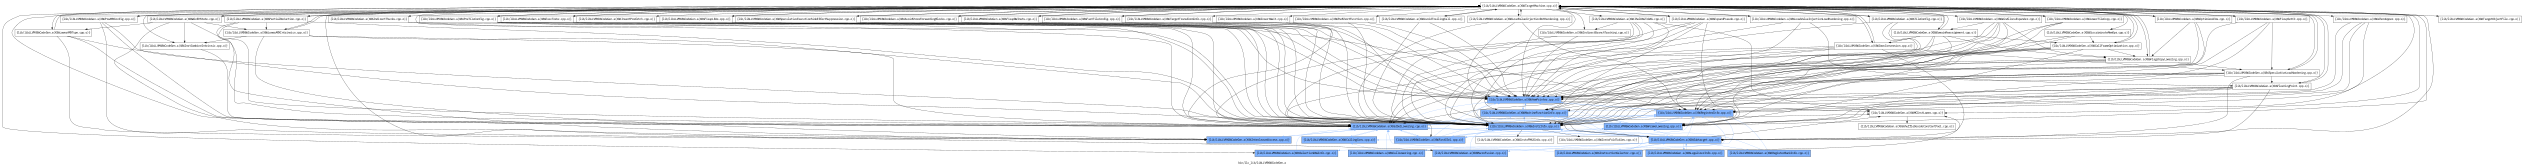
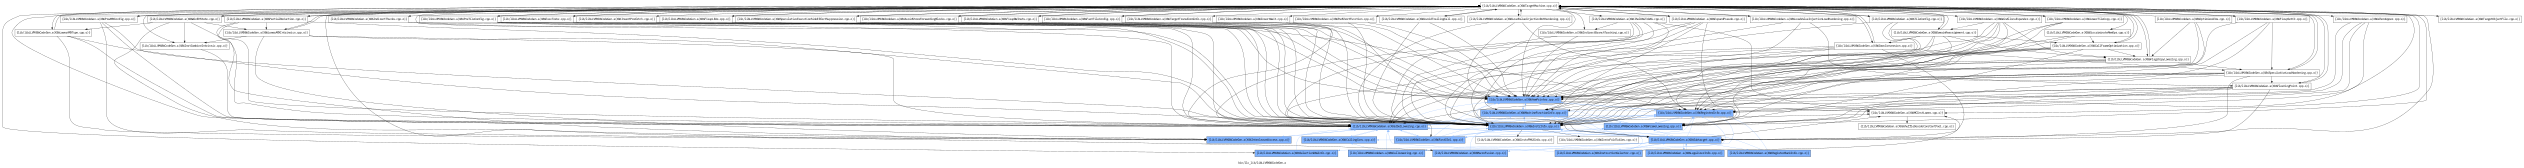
  digraph {
    fontname="IBM Plex Mono"
    label="bin/llc_lib/libLLVMX86CodeGen.a"
    rankdir=TB
    node [fontname="IBM Plex Mono" group=0 shape=box]
    edge [fontname="IBM Plex Mono"]
    n1 [fillcolor="0.600000 0.5 1" group=1 label="{lib/libLLVMX86CodeGen.a(X86AsmPrinter.cpp.o)}" style=filled]
    n2 [label="{lib/libLLVMX86CodeGen.a(X86MCInstLower.cpp.o)}"]
    n3 [fillcolor="0.600000 0.5 1" group=1 label="{lib/libLLVMX86CodeGen.a(X86MachineFunctionInfo.cpp.o)}" style=filled]
    n4 [fillcolor="0.600000 0.5 1" group=1 label="{lib/libLLVMX86CodeGen.a(X86RegisterInfo.cpp.o)}" style=filled]
    n5 [label="{lib/libLLVMX86CodeGen.a(X86ShuffleDecodeConstantPool.cpp.o)}"]
    n6 [fillcolor="0.600000 0.5 1" group=1 label="{lib/libLLVMX86CodeGen.a(X86ISelLowering.cpp.o)}" style=filled]
    n7 [fillcolor="0.600000 0.5 1" group=1 label="{lib/libLLVMX86CodeGen.a(X86InstrInfo.cpp.o)}" style=filled]
    n8 [fillcolor="0.600000 0.5 1" group=1 label="{lib/libLLVMX86CodeGen.a(X86FrameLowering.cpp.o)}" style=filled]
    n9 [fillcolor="0.600000 0.5 1" group=1 label="{lib/libLLVMX86CodeGen.a(X86FastISel.cpp.o)}" style=filled]
    n10 [fillcolor="0.600000 0.5 1" group=1 label="{lib/libLLVMX86CodeGen.a(X86CallingConv.cpp.o)}" style=filled]
    n11 [fillcolor="0.600000 0.5 1" group=1 label="{lib/libLLVMX86CodeGen.a(X86InterleavedAccess.cpp.o)}" style=filled]
    n12 [fillcolor="0.600000 0.5 1" group=1 label="{lib/libLLVMX86CodeGen.a(X86Subtarget.cpp.o)}" style=filled]
    n13 [label="{lib/libLLVMX86CodeGen.a(X86InstrFoldTables.cpp.o)}"]
    n14 [label="{lib/libLLVMX86CodeGen.a(X86InstrFMA3Info.cpp.o)}"]
    n15 [fillcolor="0.600000 0.5 1" group=1 label="{lib/libLLVMX86CodeGen.a(X86SelectionDAGInfo.cpp.o)}" style=filled]
    n16 [fillcolor="0.600000 0.5 1" group=1 label="{lib/libLLVMX86CodeGen.a(X86MacroFusion.cpp.o)}" style=filled]
    n17 [fillcolor="0.600000 0.5 1" group=1 label="{lib/libLLVMX86CodeGen.a(X86CallLowering.cpp.o)}" style=filled]
    n18 [fillcolor="0.600000 0.5 1" group=1 label="{lib/libLLVMX86CodeGen.a(X86LegalizerInfo.cpp.o)}" style=filled]
    n19 [fillcolor="0.600000 0.5 1" group=1 label="{lib/libLLVMX86CodeGen.a(X86RegisterBankInfo.cpp.o)}" style=filled]
    n20 [fillcolor="0.600000 0.5 1" group=1 label="{lib/libLLVMX86CodeGen.a(X86InstructionSelector.cpp.o)}" style=filled]
    n21 [label="{lib/libLLVMX86CodeGen.a(X86TargetMachine.cpp.o)}"]
    n22 [label="{lib/libLLVMX86CodeGen.a(X86ExpandPseudo.cpp.o)}"]
    n23 [label="{lib/libLLVMX86CodeGen.a(X86LowerTileCopy.cpp.o)}"]
    n24 [label="{lib/libLLVMX86CodeGen.a(X86FloatingPoint.cpp.o)}"]
    n25 [label="{lib/libLLVMX86CodeGen.a(X86LoadValueInjectionLoadHardening.cpp.o)}"]
    n26 [label="{lib/libLLVMX86CodeGen.a(X86FastTileConfig.cpp.o)}"]
    n27 [label="{lib/libLLVMX86CodeGen.a(X86TileConfig.cpp.o)}"]
    n28 [label="{lib/libLLVMX86CodeGen.a(X86SpeculativeLoadHardening.cpp.o)}"]
    n29 [label="{lib/libLLVMX86CodeGen.a(X86FlagsCopyLowering.cpp.o)}"]
    n30 [label="{lib/libLLVMX86CodeGen.a(X86FixupSetCC.cpp.o)}"]
    n31 [label="{lib/libLLVMX86CodeGen.a(X86OptimizeLEAs.cpp.o)}"]
    n32 [label="{lib/libLLVMX86CodeGen.a(X86CallFrameOptimization.cpp.o)}"]
    n33 [label="{lib/libLLVMX86CodeGen.a(X86InstCombineIntrinsic.cpp.o)}"]
    n34 [label="{lib/libLLVMX86CodeGen.a(X86SpeculativeExecutionSideEffectSuppression.cpp.o)}"]
    n35 [label="{lib/libLLVMX86CodeGen.a(X86IndirectThunks.cpp.o)}"]
    n36 [label="{lib/libLLVMX86CodeGen.a(X86LoadValueInjectionRetHardening.cpp.o)}"]
    n37 [label="{lib/libLLVMX86CodeGen.a(X86AvoidTrailingCall.cpp.o)}"]
    n38 [label="{lib/libLLVMX86CodeGen.a(X86AvoidStoreForwardingBlocks.cpp.o)}"]
    n39 [label="{lib/libLLVMX86CodeGen.a(X86PreTileConfig.cpp.o)}"]
    n40 [label="{lib/libLLVMX86CodeGen.a(X86CmovConversion.cpp.o)}"]
    n41 [label="{lib/libLLVMX86CodeGen.a(X86ISelDAGToDAG.cpp.o)}"]
    n42 [label="{lib/libLLVMX86CodeGen.a(X86IndirectBranchTracking.cpp.o)}"]
    n43 [label="{lib/libLLVMX86CodeGen.a(X86EvexToVex.cpp.o)}"]
    n44 [label="{lib/libLLVMX86CodeGen.a(X86DiscriminateMemOps.cpp.o)}"]
    n45 [label="{lib/libLLVMX86CodeGen.a(X86InsertPrefetch.cpp.o)}"]
    n46 [label="{lib/libLLVMX86CodeGen.a(X86FixupBWInsts.cpp.o)}"]
    n47 [label="{lib/libLLVMX86CodeGen.a(X86PadShortFunction.cpp.o)}"]
    n48 [label="{lib/libLLVMX86CodeGen.a(X86FixupLEAs.cpp.o)}"]
    n49 [label="{lib/libLLVMX86CodeGen.a(X86LowerAMXIntrinsics.cpp.o)}"]
    n50 [label="{lib/libLLVMX86CodeGen.a(X86LowerAMXType.cpp.o)}"]
    n51 [label="{lib/libLLVMX86CodeGen.a(X86PreAMXConfig.cpp.o)}"]
    n52 [label="{lib/libLLVMX86CodeGen.a(X86DomainReassignment.cpp.o)}"]
    n53 [label="{lib/libLLVMX86CodeGen.a(X86PartialReduction.cpp.o)}"]
    n54 [label="{lib/libLLVMX86CodeGen.a(X86TargetObjectFile.cpp.o)}"]
    n55 [label="{lib/libLLVMX86CodeGen.a(X86TargetTransformInfo.cpp.o)}"]
    n56 [label="{lib/libLLVMX86CodeGen.a(X86VZeroUpper.cpp.o)}"]
    n57 [label="{lib/libLLVMX86CodeGen.a(X86WinAllocaExpander.cpp.o)}"]
    n58 [label="{lib/libLLVMX86CodeGen.a(X86WinEHState.cpp.o)}"]
    n59 [label="{lib/libLLVMX86CodeGen.a(X86InsertWait.cpp.o)}"]
    subgraph sub_1 {
      rank=same
      n1
    }
    subgraph sub_2 {
      rank=same
      n2
      n3
      n4
    }
    subgraph sub_3 {
      rank=same
      n5
      n6
      n7
      n8
    }
    subgraph sub_4 {
      rank=same
      n9
      n10
      n11
      n12
      n13
      n14
    }
    n1 -> n2
    n1 -> n3 [color="0.600000 0.5 1"]
    n1 -> n4 [color="0.600000 0.5 1"]
    n2 -> n5
    n3 -> n1 [color="0.600000 0.5 1"]
    n3 -> n4 [color="0.600000 0.5 1"]
    n4 -> n1 [color="0.600000 0.5 1"]
    n4 -> n3 [color="0.600000 0.5 1"]
    n4 -> n6 [color="0.600000 0.5 1"]
    n4 -> n7 [color="0.600000 0.5 1"]
    n4 -> n8 [color="0.600000 0.5 1"]
    n6 -> n1 [color="0.600000 0.5 1"]
    n6 -> n2
    n6 -> n3 [color="0.600000 0.5 1"]
    n6 -> n4 [color="0.600000 0.5 1"]
    n6 -> n7 [color="0.600000 0.5 1"]
    n6 -> n8 [color="0.600000 0.5 1"]
    n6 -> n9 [color="0.600000 0.5 1"]
    n6 -> n10 [color="0.600000 0.5 1"]
    n6 -> n11 [color="0.600000 0.5 1"]
    n6 -> n12 [color="0.600000 0.5 1"]
    n7 -> n1 [color="0.600000 0.5 1"]
    n7 -> n3 [color="0.600000 0.5 1"]
    n7 -> n4 [color="0.600000 0.5 1"]
    n7 -> n6 [color="0.600000 0.5 1"]
    n7 -> n8 [color="0.600000 0.5 1"]
    n7 -> n9 [color="0.600000 0.5 1"]
    n7 -> n13
    n7 -> n14
    n8 -> n1 [color="0.600000 0.5 1"]
    n8 -> n3 [color="0.600000 0.5 1"]
    n8 -> n4 [color="0.600000 0.5 1"]
    n8 -> n6 [color="0.600000 0.5 1"]
    n8 -> n7 [color="0.600000 0.5 1"]
    n8 -> n9 [color="0.600000 0.5 1"]
    n9 -> n1 [color="0.600000 0.5 1"]
    n9 -> n3 [color="0.600000 0.5 1"]
    n9 -> n4 [color="0.600000 0.5 1"]
    n9 -> n6 [color="0.600000 0.5 1"]
    n9 -> n7 [color="0.600000 0.5 1"]
    n9 -> n10 [color="0.600000 0.5 1"]
    n9 -> n12 [color="0.600000 0.5 1"]
    n10 -> n6 [color="0.600000 0.5 1"]
    n11 -> n6 [color="0.600000 0.5 1"]
    n12 -> n2
    n12 -> n3 [color="0.600000 0.5 1"]
    n12 -> n4 [color="0.600000 0.5 1"]
    n12 -> n6 [color="0.600000 0.5 1"]
    n12 -> n7 [color="0.600000 0.5 1"]
    n12 -> n8 [color="0.600000 0.5 1"]
    n12 -> n15 [color="0.600000 0.5 1"]
    n12 -> n16 [color="0.600000 0.5 1"]
    n12 -> n17 [color="0.600000 0.5 1"]
    n12 -> n18 [color="0.600000 0.5 1"]
    n12 -> n19 [color="0.600000 0.5 1"]
    n12 -> n20 [color="0.600000 0.5 1"]
    n15 -> n6 [color="0.600000 0.5 1"]
    n16 -> n7 [color="0.600000 0.5 1"]
    n17 -> n4 [color="0.600000 0.5 1"]
    n17 -> n6 [color="0.600000 0.5 1"]
    n17 -> n10 [color="0.600000 0.5 1"]
    n18 -> n12 [color="0.600000 0.5 1"]
    n19 -> n3 [color="0.600000 0.5 1"]
    n19 -> n4 [color="0.600000 0.5 1"]
    n20 -> n2
    n20 -> n4 [color="0.600000 0.5 1"]
    n20 -> n6 [color="0.600000 0.5 1"]
    n20 -> n7 [color="0.600000 0.5 1"]
    n20 -> n12 [color="0.600000 0.5 1"]
    n21 -> n1
    n21 -> n2
    n21 -> n4
    n21 -> n6
    n21 -> n7
    n21 -> n8
    n21 -> n12
    n21 -> n15
    n21 -> n16
    n21 -> n22
    n21 -> n23
    n21 -> n24
    n21 -> n25
    n21 -> n26
    n21 -> n27
    n21 -> n28
    n21 -> n29
    n21 -> n30
-   n21 -> n31
    n21 -> n32
    n21 -> n33
    n21 -> n34
    n21 -> n35
    n21 -> n36
    n21 -> n37
    n21 -> n38
    n21 -> n39
    n21 -> n40
    n21 -> n41
    n21 -> n42
    n21 -> n43
    n21 -> n44
    n21 -> n45
    n21 -> n46
    n21 -> n47
    n21 -> n48
    n21 -> n49
    n21 -> n50
    n21 -> n51
    n21 -> n52
    n21 -> n53
    n21 -> n54
    n21 -> n55
    n21 -> n56
    n21 -> n57
    n21 -> n58
    n21 -> n59
    n22 -> n1
    n22 -> n3
    n22 -> n6
    n22 -> n7
    n22 -> n8
    n22 -> n21
    n23 -> n1
    n23 -> n4
    n23 -> n7
    n23 -> n21
    n24 -> n1
    n24 -> n3
    n24 -> n4
    n24 -> n7
    n24 -> n8
    n24 -> n12
    n24 -> n21
    n25 -> n1
    n25 -> n7
    n25 -> n21
    n25 -> n24
    n26 -> n1
    n26 -> n7
    n26 -> n21
    n27 -> n1
    n27 -> n7
    n27 -> n8
    n27 -> n21
    n28 -> n1
    n28 -> n4
    n28 -> n6
    n28 -> n7
    n28 -> n8
    n28 -> n12
    n28 -> n21
    n28 -> n24
    n29 -> n1
    n29 -> n4
    n29 -> n6
    n29 -> n7
    n29 -> n21
    n29 -> n28
    n30 -> n1
    n30 -> n4
    n30 -> n7
    n30 -> n21
    n30 -> n28
    n31 -> n1
    n31 -> n7
    n31 -> n21
    n31 -> n29
    n32 -> n1
    n32 -> n3
    n32 -> n4
    n32 -> n6
    n32 -> n7
    n32 -> n8
    n32 -> n21
    n32 -> n29
    n33 -> n6
    n34 -> n1
    n34 -> n7
    n34 -> n21
    n35 -> n6
    n35 -> n7
    n36 -> n1
    n36 -> n4
    n36 -> n7
    n36 -> n21
    n37 -> n1
    n37 -> n7
    n37 -> n21
    n38 -> n1
    n38 -> n7
    n38 -> n21
    n39 -> n1
    n39 -> n4
    n39 -> n6
    n39 -> n7
    n39 -> n9
    n39 -> n21
    n40 -> n1
    n40 -> n3
    n40 -> n6
    n40 -> n7
    n40 -> n12
    n40 -> n21
    n40 -> n28
    n41 -> n1
    n41 -> n2
    n41 -> n3
    n41 -> n6
    n41 -> n7
    n41 -> n12
    n41 -> n42
    n42 -> n1
    n42 -> n7
    n43 -> n1
    n43 -> n7
    n43 -> n21
    n44 -> n1
    n44 -> n7
    n44 -> n32
    n45 -> n1
    n45 -> n7
    n46 -> n1
    n46 -> n7
    n46 -> n21
    n47 -> n1
    n47 -> n7
    n48 -> n1
    n48 -> n7
    n48 -> n21
    n49 -> n6
    n49 -> n7
    n49 -> n11
    n49 -> n21
    n49 -> n33
    n50 -> n6
    n50 -> n7
    n50 -> n11
    n50 -> n21
    n51 -> n6
    n51 -> n7
    n51 -> n11
    n51 -> n21
    n52 -> n1
    n52 -> n4
    n52 -> n7
    n52 -> n21
    n52 -> n29
    n52 -> n32
    n52 -> n40
    n53 -> n6
    n53 -> n7
    n53 -> n11
    n53 -> n21
    n53 -> n49
    n55 -> n6
    n55 -> n12
    n56 -> n1
    n56 -> n4
    n56 -> n7
    n56 -> n8
    n57 -> n1
    n57 -> n3
    n57 -> n6
    n57 -> n7
    n57 -> n8
    n57 -> n29
    n57 -> n52
    n58 -> n6
    n58 -> n11
    n58 -> n21
    n58 -> n33
    n58 -> n49
    n58 -> n50
    n59 -> n1
    n59 -> n7
  }
